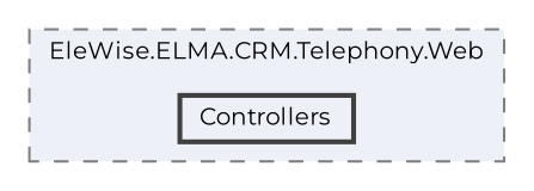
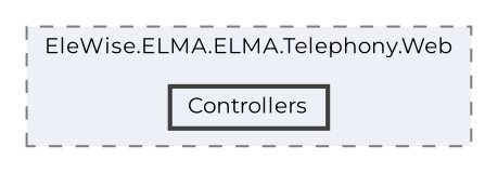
  digraph {
    compound=true
    fontname=Montserrat
    n1 [color=grey25 fillcolor="#edf0f7" fontname=Montserrat fontsize=10 height=0.2 label=Controllers shape=box style="filled,bold" width=0.4]
    subgraph cluster_1 {
      bgcolor="#edf0f7"
      fontsize=10
-     label="EleWise.ELMA.CRM.Telephony.Web"
+     label="EleWise.ELMA.ELMA.Telephony.Web"
      pencolor=grey50
      style="filled,dashed"
      n1
    }
  }
